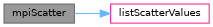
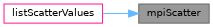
  digraph {
    rankdir=RL
    node [fontname=Helvetica fontsize=10 shape=box style=filled]
    n1 [color=gray40 fillcolor=grey60 fontcolor=black height=0.2 label=mpiScatter width=0.4]
    n2 [color=deeppink fillcolor=white height=0.2 label=listScatterValues width=0.4]
-   n2 -> n1 [color=steelblue1 dir=back fontname=Helvetica fontsize=10 labelfontname=Helvetica labelfontsize=10 style=solid]
+   n1 -> n2 [color=steelblue1 dir=back fontname=Helvetica fontsize=10 labelfontname=Helvetica labelfontsize=10 style=solid]
  }
